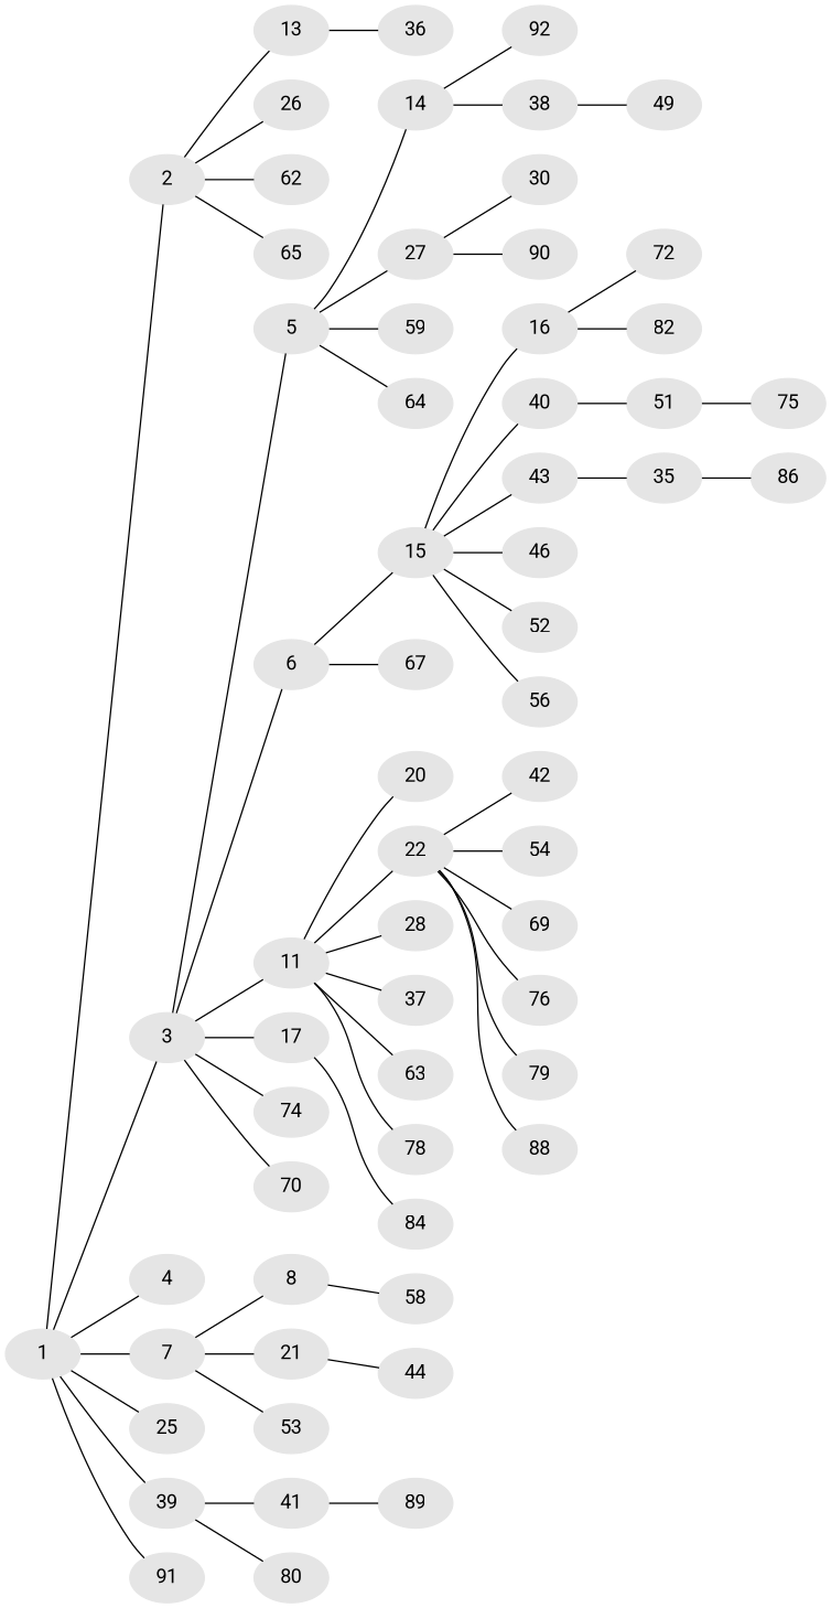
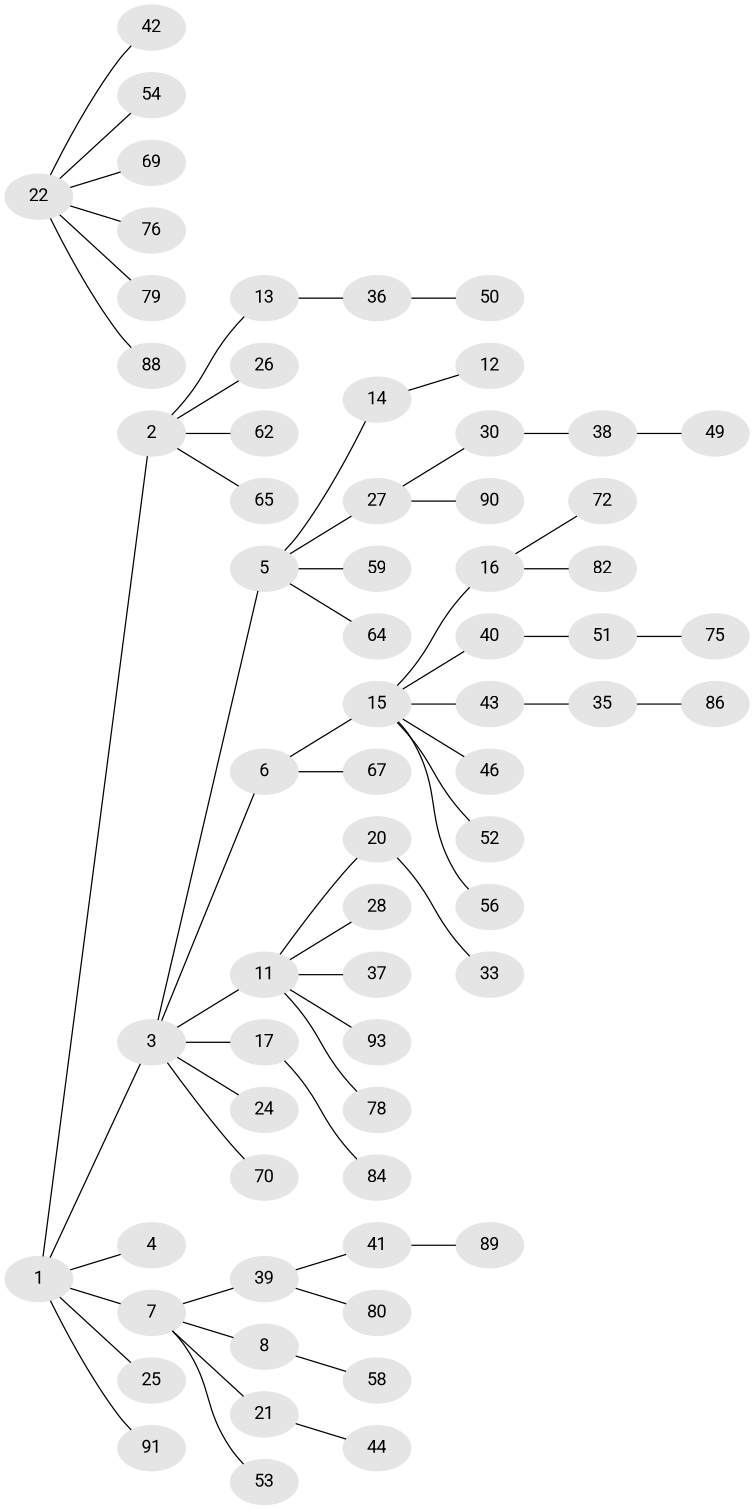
  graph {
    fontname=Roboto
    rankdir=LR
    node [color=gray90 fontname=Roboto style=filled]
    edge [fontname=Roboto]
    1 [super="+9"]
    2 [super="+18"]
    3 [super="+31"]
    4
    7 [super="+10"]
    25
    39
    91
    13 [super="+34"]
    26 [super="+77"]
    62
    65
    5 [super="+12"]
    6 [super="+61"]
    11 [super="+19"]
    17 [super="+68"]
-   24 [label=74]
+   24
    70
    8
    21 [super="+57"]
    53 [super="+60"]
    41 [super="+72"]
    80
    36 [super="+48"]
    14
    27
    59
    64
    15 [super="+29"]
    67
    20 [super="+47"]
    22 [super="+55"]
    28
    37
-   63
+   63 [label=93]
    78 [super="+84"]
    n37 [label=84]
-   92
+   92 [label=12]
    30 [super="+32"]
    90
    16 [super="+23"]
    40
    43 [super="+45"]
    46 [super="+66"]
    52
    56
    58
    44
+   33
    42
    54
    69
    76 [super="+83"]
    79
    88
+   50 [super="+74"]
    n57 [label=72 super="+81"]
    82
    35
    86
    51 [super="+71"]
    38 [super="+87"]
    49 [super="+93"]
    89
    75
    1 -- 2
    1 -- 3
    1 -- 4
    1 -- 7
    1 -- 25
-   1 -- 39
+   7 -- 39
    1 -- 91
    2 -- 13
    2 -- 26
    2 -- 62
    2 -- 65
    3 -- 5
    3 -- 6
    3 -- 11
    3 -- 17
    3 -- 24
    3 -- 70
    7 -- 8
    7 -- 21
    7 -- 53
    39 -- 41
    39 -- 80
    13 -- 36
    5 -- 14
    5 -- 27
    5 -- 59
    5 -- 64
    6 -- 15
    6 -- 67
    11 -- 20
-   11 -- 22
    11 -- 28
    11 -- 37
    11 -- 63
    11 -- 78
    17 -- n37
    8 -- 58
    21 -- 44
    41 -- 89
+   36 -- 50
    14 -- 92
    27 -- 30
    27 -- 90
    15 -- 16
    15 -- 40
    15 -- 43
    15 -- 46
    15 -- 52
    15 -- 56
+   20 -- 33
    22 -- 42
    22 -- 54
    22 -- 69
    22 -- 76
    22 -- 79
    22 -- 88
-   14 -- 38
+   30 -- 38
    16 -- n57
    16 -- 82
    40 -- 51
    43 -- 35
    35 -- 86
    51 -- 75
    38 -- 49
  }
